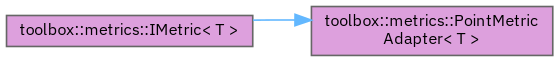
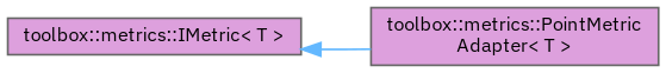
  digraph {
    rankdir=LR
    fontname="IBM Plex Sans"
    node [color=grey40 fillcolor=plum fontname="IBM Plex Sans" fontsize=10 shape=box style=filled]
    n1 [height=0.2 label="toolbox::metrics::IMetric\< T \>" width=0.4]
    n2 [height=0.2 label="toolbox::metrics::PointMetric\lAdapter\< T \>" width=0.4]
-   n2 -> n1 [color=steelblue1 dir=back fontname="IBM Plex Sans" fontsize=10 labelfontname=Helvetica labelfontsize=10 style=solid]
+   n1 -> n2 [color=steelblue1 dir=back fontname="IBM Plex Sans" fontsize=10 labelfontname=Helvetica labelfontsize=10 style=solid]
  }
